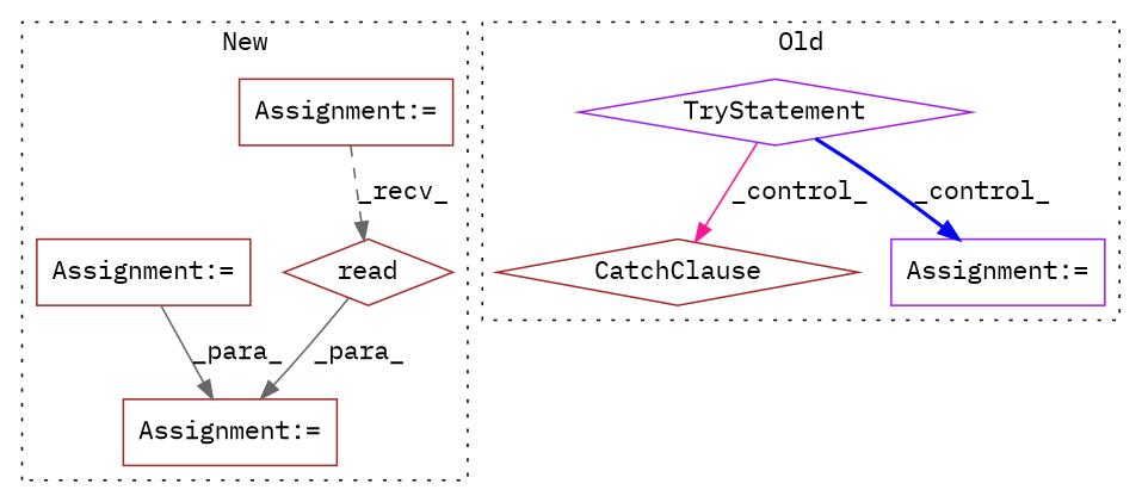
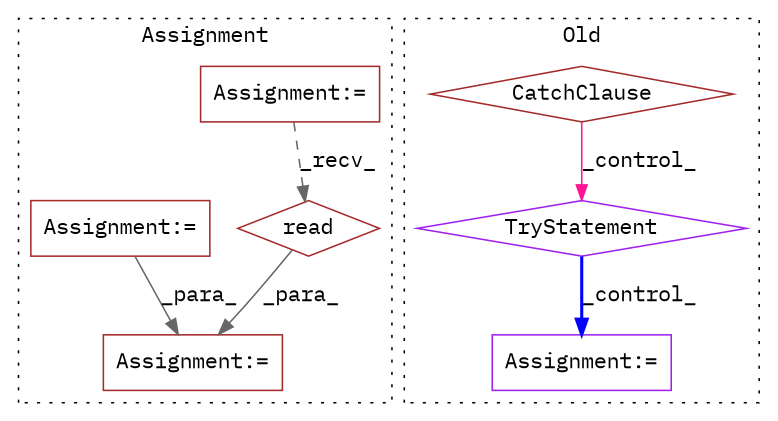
  digraph {
    fontname="IBM Plex Mono"
    node [a=7 color=brown fontname="IBM Plex Mono" l=1 shape=box]
    edge [color=gray40 fontname="IBM Plex Mono" style=solid]
    n1 [a=32 l="5,1" label=read s="1192,1206" shape=diamond]
    n2 [label="Assignment:=" s=1217]
    n3 [l=6 label="Assignment:=" s=676]
    n4 [l=17 label="Assignment:=" s=755]
    n5 [a=12 l="11,2" label=CatchClause s="1111,1156" shape=diamond]
    n6 [a=54 color=purple l=4 label=TryStatement s=1028 shape=diamond]
    n7 [color=purple label="Assignment:=" s=1058]
    subgraph cluster_1 {
-     label=New
+     label=Assignment
      style=dotted
      n1
      n2
      n3
      n4
    }
    subgraph cluster_2 {
      label=Old
      style=dotted
      n5
      n6
      n7
    }
    n1 -> n2 [label=_para_]
    n3 -> n1 [label=_recv_ style=dashed]
    n4 -> n2 [label=_para_]
-   n6 -> n5 [color=deeppink label=_control_]
+   n5 -> n6 [color=deeppink label=_control_]
    n6 -> n7 [color=blue label=_control_ style=bold]
  }
